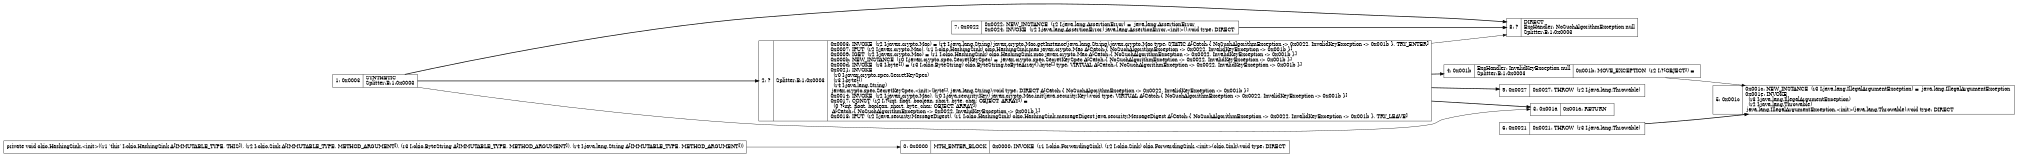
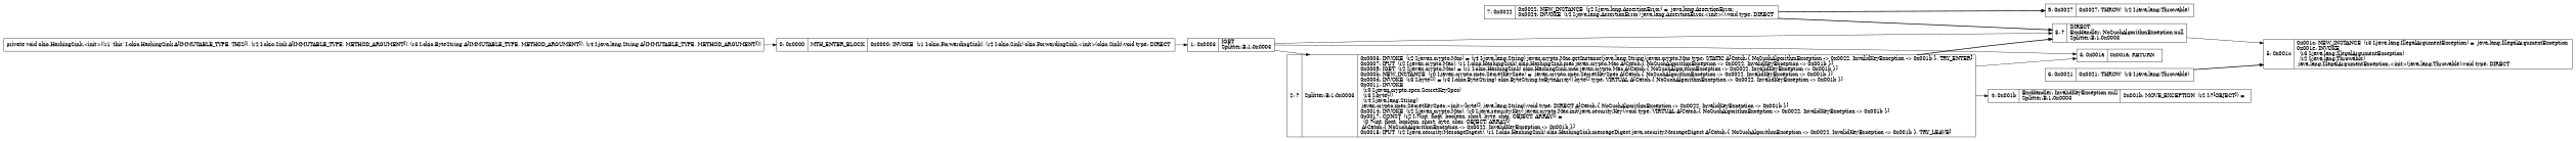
  digraph {
    rankdir=LR
    node [shape=record]
    edge [style=solid]
    n1 [label="{0\:\ 0x0000|MTH_ENTER_BLOCK\l|0x0000: INVOKE  (r1 I:okio.ForwardingSink), (r2 I:okio.Sink) okio.ForwardingSink.\<init\>(okio.Sink):void type: DIRECT \l}"]
-   n2 [label="{1\:\ 0x0003|SYNTHETIC\lSplitter:B:1:0x0003\l}"]
-   n3 [label="{2\:\ ?|Splitter:B:1:0x0003\l|0x0003: INVOKE  (r2 I:javax.crypto.Mac) = (r4 I:java.lang.String) javax.crypto.Mac.getInstance(java.lang.String):javax.crypto.Mac type: STATIC A[Catch:\{ NoSuchAlgorithmException \-\> 0x0022, InvalidKeyException \-\> 0x001b \}, TRY_ENTER]\l0x0007: IPUT  (r2 I:javax.crypto.Mac), (r1 I:okio.HashingSink) okio.HashingSink.mac javax.crypto.Mac A[Catch:\{ NoSuchAlgorithmException \-\> 0x0022, InvalidKeyException \-\> 0x001b \}]\l0x0009: IGET  (r2 I:javax.crypto.Mac) = (r1 I:okio.HashingSink) okio.HashingSink.mac javax.crypto.Mac A[Catch:\{ NoSuchAlgorithmException \-\> 0x0022, InvalidKeyException \-\> 0x001b \}]\l0x000b: NEW_INSTANCE  (r0 I:javax.crypto.spec.SecretKeySpec) =  javax.crypto.spec.SecretKeySpec A[Catch:\{ NoSuchAlgorithmException \-\> 0x0022, InvalidKeyException \-\> 0x001b \}]\l0x000d: INVOKE  (r3 I:byte[]) = (r3 I:okio.ByteString) okio.ByteString.toByteArray():byte[] type: VIRTUAL A[Catch:\{ NoSuchAlgorithmException \-\> 0x0022, InvalidKeyException \-\> 0x001b \}]\l0x0021: INVOKE  \l  (r0 I:javax.crypto.spec.SecretKeySpec)\l  (r3 I:byte[])\l  (r4 I:java.lang.String)\l javax.crypto.spec.SecretKeySpec.\<init\>(byte[], java.lang.String):void type: DIRECT A[Catch:\{ NoSuchAlgorithmException \-\> 0x0022, InvalidKeyException \-\> 0x001b \}]\l0x0014: INVOKE  (r2 I:javax.crypto.Mac), (r0 I:java.security.Key) javax.crypto.Mac.init(java.security.Key):void type: VIRTUAL A[Catch:\{ NoSuchAlgorithmException \-\> 0x0022, InvalidKeyException \-\> 0x001b \}]\l0x0017: CONST  (r2 I:?[int, float, boolean, short, byte, char, OBJECT, ARRAY]) = \l  (0 ?[int, float, boolean, short, byte, char, OBJECT, ARRAY])\l A[Catch:\{ NoSuchAlgorithmException \-\> 0x0022, InvalidKeyException \-\> 0x001b \}]\l0x0018: IPUT  (r2 I:java.security.MessageDigest), (r1 I:okio.HashingSink) okio.HashingSink.messageDigest java.security.MessageDigest A[Catch:\{ NoSuchAlgorithmException \-\> 0x0022, InvalidKeyException \-\> 0x001b \}, TRY_LEAVE]\l}"]
+   n2 [label="{1\:\ 0x0003|IGET\lSplitter:B:1:0x0003\l}"]
+   n3 [label="{2\:\ ?|Splitter:B:1:0x0003\l|0x0003: INVOKE  (r2 I:javax.crypto.Mac) = (r4 I:java.lang.String) javax.crypto.Mac.getInstance(java.lang.String):javax.crypto.Mac type: STATIC A[Catch:\{ NoSuchAlgorithmException \-\> 0x0022, InvalidKeyException \-\> 0x001b \}, TRY_ENTER]\l0x0007: IPUT  (r2 I:javax.crypto.Mac), (r1 I:okio.HashingSink) okio.HashingSink.mac javax.crypto.Mac A[Catch:\{ NoSuchAlgorithmException \-\> 0x0022, InvalidKeyException \-\> 0x001b \}]\l0x0009: IGET  (r2 I:javax.crypto.Mac) = (r1 I:okio.HashingSink) okio.HashingSink.mac javax.crypto.Mac A[Catch:\{ NoSuchAlgorithmException \-\> 0x0022, InvalidKeyException \-\> 0x001b \}]\l0x000b: NEW_INSTANCE  (r0 I:javax.crypto.spec.SecretKeySpec) =  javax.crypto.spec.SecretKeySpec A[Catch:\{ NoSuchAlgorithmException \-\> 0x0022, InvalidKeyException \-\> 0x001b \}]\l0x000d: INVOKE  (r3 I:byte[]) = (r3 I:okio.ByteString) okio.ByteString.toByteArray():byte[] type: VIRTUAL A[Catch:\{ NoSuchAlgorithmException \-\> 0x0022, InvalidKeyException \-\> 0x001b \}]\l0x0011: INVOKE  \l  (r0 I:javax.crypto.spec.SecretKeySpec)\l  (r3 I:byte[])\l  (r4 I:java.lang.String)\l javax.crypto.spec.SecretKeySpec.\<init\>(byte[], java.lang.String):void type: DIRECT A[Catch:\{ NoSuchAlgorithmException \-\> 0x0022, InvalidKeyException \-\> 0x001b \}]\l0x0014: INVOKE  (r2 I:javax.crypto.Mac), (r0 I:java.security.Key) javax.crypto.Mac.init(java.security.Key):void type: VIRTUAL A[Catch:\{ NoSuchAlgorithmException \-\> 0x0022, InvalidKeyException \-\> 0x001b \}]\l0x0017: CONST  (r2 I:?[int, float, boolean, short, byte, char, OBJECT, ARRAY]) = \l  (0 ?[int, float, boolean, short, byte, char, OBJECT, ARRAY])\l A[Catch:\{ NoSuchAlgorithmException \-\> 0x0022, InvalidKeyException \-\> 0x001b \}]\l0x0018: IPUT  (r2 I:java.security.MessageDigest), (r1 I:okio.HashingSink) okio.HashingSink.messageDigest java.security.MessageDigest A[Catch:\{ NoSuchAlgorithmException \-\> 0x0022, InvalidKeyException \-\> 0x001b \}, TRY_LEAVE]\l}"]
    n4 [label="{8\:\ ?|DIRECT\lExcHandler: NoSuchAlgorithmException null\lSplitter:B:1:0x0003\l}"]
    n5 [label="{3\:\ 0x001a|0x001a: RETURN   \l}"]
    n6 [label="{4\:\ 0x001b|ExcHandler: InvalidKeyException null\lSplitter:B:1:0x0003\l|0x001b: MOVE_EXCEPTION  (r2 I:?[OBJECT]) =  \l}"]
    n7 [label="{5\:\ 0x001c|0x001c: NEW_INSTANCE  (r3 I:java.lang.IllegalArgumentException) =  java.lang.IllegalArgumentException \l0x001e: INVOKE  \l  (r3 I:java.lang.IllegalArgumentException)\l  (r2 I:java.lang.Throwable)\l java.lang.IllegalArgumentException.\<init\>(java.lang.Throwable):void type: DIRECT \l}"]
    n8 [label="{6\:\ 0x0021|0x0021: THROW  (r3 I:java.lang.Throwable) \l}"]
    n9 [label="{7\:\ 0x0022|0x0022: NEW_INSTANCE  (r2 I:java.lang.AssertionError) =  java.lang.AssertionError \l0x0024: INVOKE  (r2 I:java.lang.AssertionError) java.lang.AssertionError.\<init\>():void type: DIRECT \l}"]
    n10 [label="{9\:\ 0x0027|0x0027: THROW  (r2 I:java.lang.Throwable) \l}"]
    n11 [label="{private void okio.HashingSink.\<init\>((r1 'this' I:okio.HashingSink A[IMMUTABLE_TYPE, THIS]), (r2 I:okio.Sink A[IMMUTABLE_TYPE, METHOD_ARGUMENT]), (r3 I:okio.ByteString A[IMMUTABLE_TYPE, METHOD_ARGUMENT]), (r4 I:java.lang.String A[IMMUTABLE_TYPE, METHOD_ARGUMENT])) }"]
-   n2 -> n3 [style=bold]
-   n2 -> n4 [style=bold]
+   n1 -> n2
+   n2 -> n3
+   n2 -> n4
    n2 -> n5
-   n3 -> n4
-   n3 -> n5 [style=bold]
-   n3 -> n6 [style=bold]
-   n6 -> n7
+   n3 -> n4 [style=bold]
+   n3 -> n5
+   n3 -> n6
+   n4 -> n7
    n8 -> n7 [style=bold]
    n9 -> n4 [style=bold]
-   n3 -> n10 [style=bold]
+   n9 -> n10 [style=bold]
    n11 -> n1
  }
